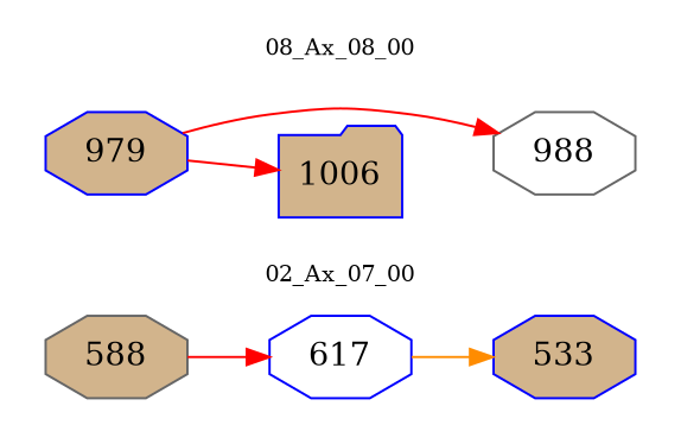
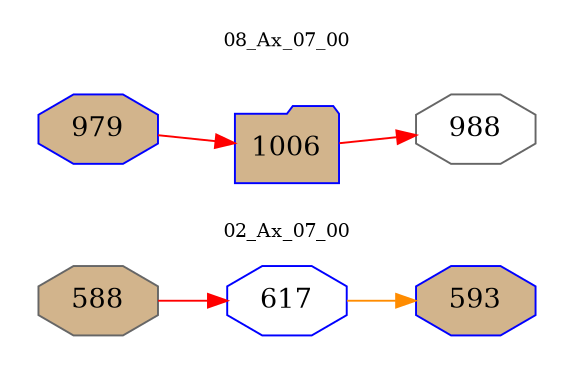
  digraph {
    rankdir=LR
    node [color=blue fillcolor=tan shape=octagon style=filled]
    edge [color=red]
    n1 [color=gray40 label=588]
    n2 [fillcolor=white label=617]
-   n3 [label=533]
+   n3 [label=593]
    n4 [label=979]
    n5 [label=1006 shape=folder]
    n6 [color=gray40 fillcolor=white label=988]
    subgraph cluster_1 {
      color=white
      fontsize=10
      label="02_Ax_07_00"
      n1
      n2
      n3
    }
    subgraph cluster_2 {
      color=white
      fontsize=10
-     label="08_Ax_08_00"
+     label="08_Ax_07_00"
      n4
      n5
      n6
    }
    n1 -> n2
    n2 -> n3 [color=darkorange]
    n4 -> n5
-   n4 -> n6
+   n5 -> n6
  }
